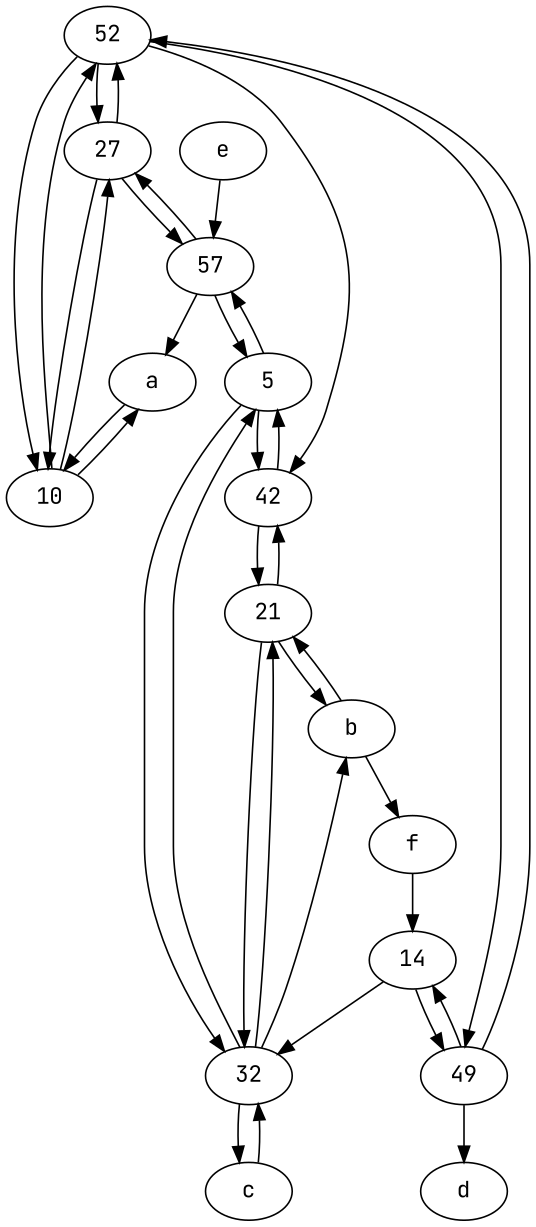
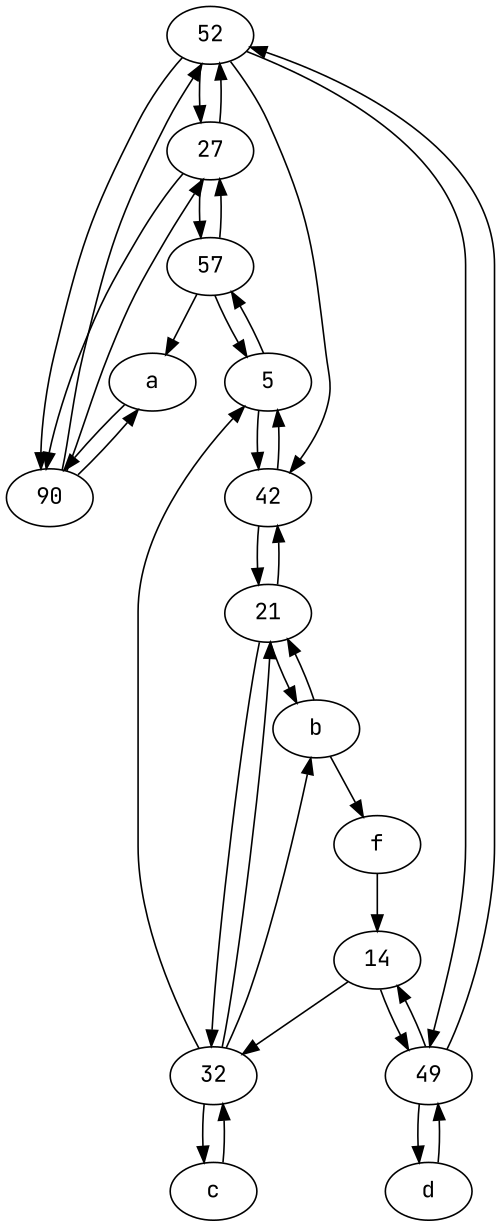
  digraph {
    fontname="JetBrains Mono"
    node [fontname="JetBrains Mono"]
    edge [fontname="JetBrains Mono"]
    52
    27
    42
-   10
+   10 [label=90]
    n5 [label=49]
    57
    5
    21
    a
    14
    d
-   e
    32
    b
    c
    f
    52 -> 27
    52 -> 42
    52 -> 10
    52 -> n5
    27 -> 52
    27 -> 10
    27 -> 57
    42 -> 5
    42 -> 21
    10 -> 52
    10 -> 27
    10 -> a
    n5 -> 52
    n5 -> 14
    n5 -> d
    57 -> 27
    57 -> 5
    57 -> a
    5 -> 42
    5 -> 57
-   5 -> 32
    21 -> 42
    21 -> 32
    21 -> b
    a -> 10
    14 -> n5
    14 -> 32
-   e -> 57
+   d -> n5
    32 -> 5
    32 -> 21
    32 -> b
    32 -> c
    b -> 21
    b -> f
    c -> 32
    f -> 14
  }
